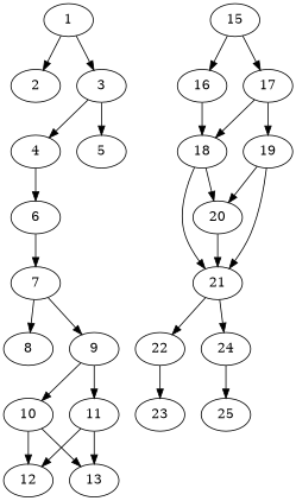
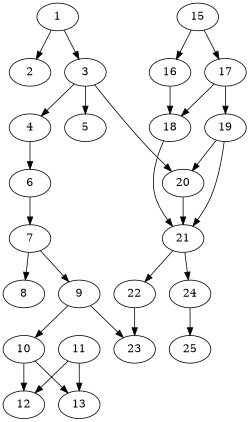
  digraph {
    node [alpha=0.00]
    1 [alpha=0.16 expect_size=7875584]
    2 [expect_size=9899008]
    3 [expect_size=48683008]
    4 [alpha=0.03 expect_size=15109120]
    5 [alpha=0.04 expect_size=22885376]
    6 [expect_size=34985984]
    7 [alpha=0.18 expect_size=8323072]
    8 [alpha=0.05 expect_size=32345088]
    9 [alpha=0.05 expect_size=48863232]
    10 [alpha=0.18 expect_size=37677056]
    11 [alpha=0.11 expect_size=15091712]
    12 [alpha=0.16 expect_size=51971072]
    13 [alpha=0.03 expect_size=5518336]
    15 [alpha=0.11 expect_size=13617152]
    16 [alpha=0.09 expect_size=22205440]
    17 [alpha=0.11 expect_size=23017472]
    18 [alpha=0.03 expect_size=17546240]
    19 [alpha=0.06 expect_size=30040064]
    20 [alpha=0.09 expect_size=41119744]
    21 [alpha=0.14 expect_size=37474304]
    22 [expect_size=17412096]
    24 [alpha=0.14 expect_size=15305728]
    23 [alpha=0.05 expect_size=9149440]
    25 [alpha=0.11 expect_size=8272896]
    1 -> 2
    1 -> 3
    3 -> 4
    3 -> 5
    4 -> 6
    6 -> 7
    7 -> 8
    7 -> 9
    9 -> 10
-   9 -> 11
+   9 -> 23
    10 -> 12
    10 -> 13
    11 -> 12
    11 -> 13
    15 -> 16
    15 -> 17
    16 -> 18
    17 -> 18
    17 -> 19
-   18 -> 20
+   3 -> 20
    18 -> 21
    19 -> 20
    19 -> 21
    20 -> 21
    21 -> 22
    21 -> 24
    22 -> 23
    24 -> 25
  }
